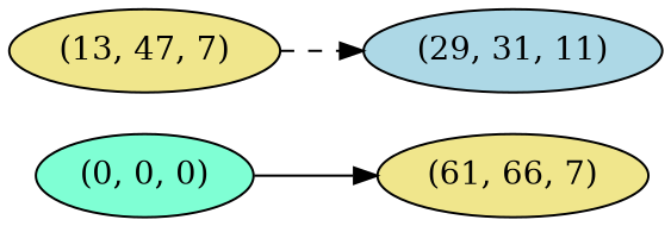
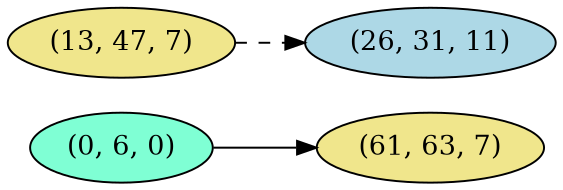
  digraph {
    rankdir=LR
    node [fillcolor=khaki style=filled]
-   "(0, 0, 0)" [fillcolor=aquamarine]
-   "(61, 66, 7)"
-   "(26, 31, 11)" [fillcolor=lightblue label="(29, 31, 11)"]
+   "(0, 0, 0)" [fillcolor=aquamarine label="(0, 6, 0)"]
+   "(61, 66, 7)" [label="(61, 63, 7)"]
+   "(26, 31, 11)" [fillcolor=lightblue]
    "(13, 47, 7)"
    "(0, 0, 0)" -> "(61, 66, 7)" [style=solid]
    "(13, 47, 7)" -> "(26, 31, 11)" [style=dashed]
  }
